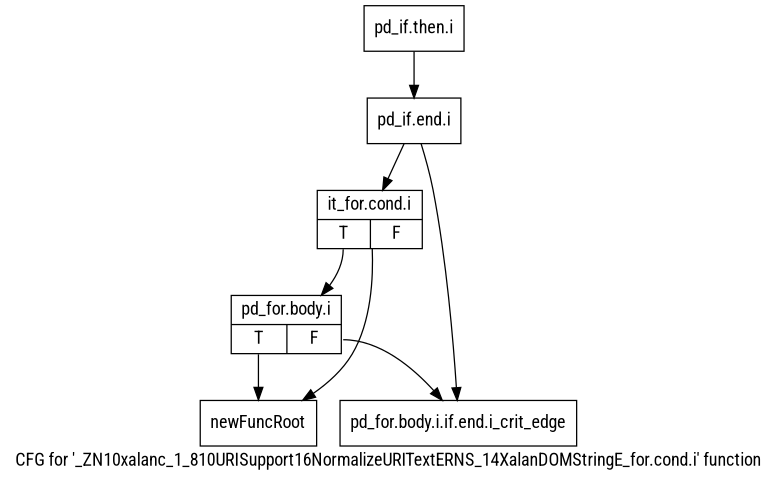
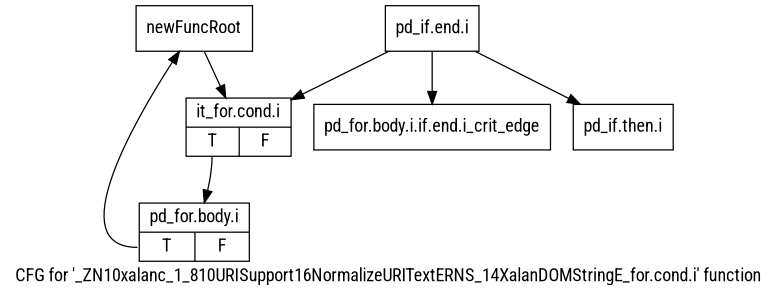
  digraph {
    fontname="Roboto Condensed"
    label="CFG for '_ZN10xalanc_1_810URISupport16NormalizeURITextERNS_14XalanDOMStringE_for.cond.i' function"
    node [fontname="Roboto Condensed" shape=record]
    edge [fontname="Roboto Condensed"]
    n1 [label="{newFuncRoot}"]
    n2 [label="{it_for.cond.i|{<s0>T|<s1>F}}"]
    n3 [label="{pd_for.body.i|{<s0>T|<s1>F}}"]
    n4 [label="{pd_for.body.i.if.end.i_crit_edge}"]
    n5 [label="{pd_if.then.i}"]
    n6 [label="{pd_if.end.i}"]
-   n2 -> n1
+   n1 -> n2
    n2 -> n3 [tailport=s0]
    n3 -> n1 [tailport=s0]
-   n3 -> n4 [tailport=s1]
-   n5 -> n6
+   n6 -> n5
    n6 -> n2
    n6 -> n4
  }
